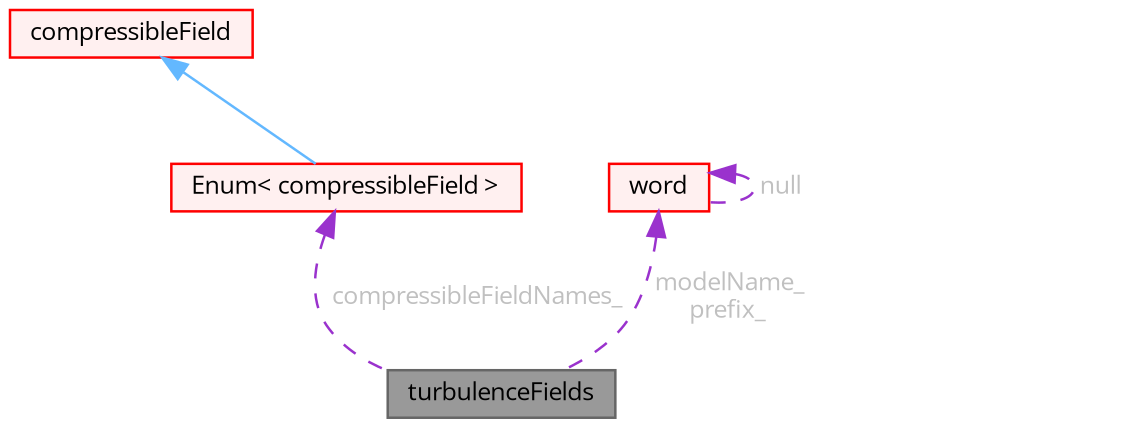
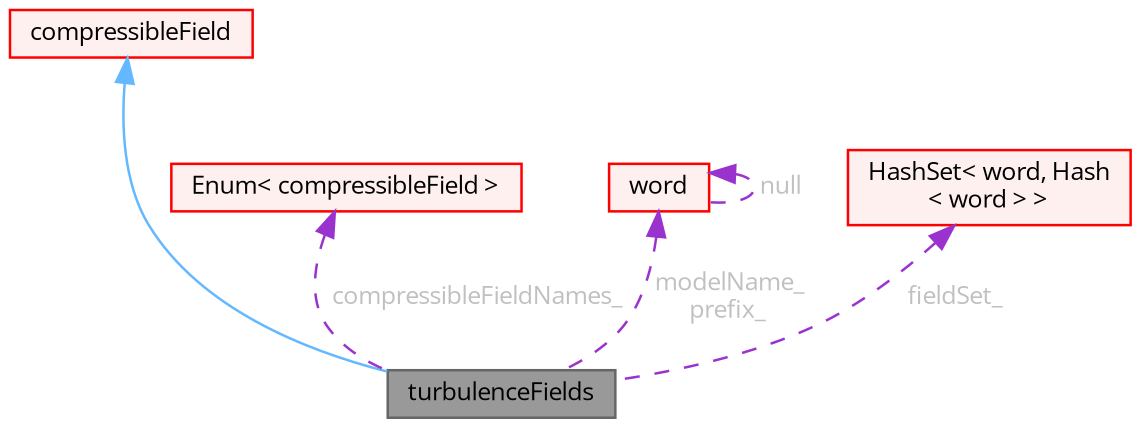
  digraph {
    fontname="Open Sans"
    rankdir=TB
    node [color=red fillcolor="#FFF0F0" fontname="Open Sans" fontsize=10 shape=box style=filled]
    edge [color=darkorchid3 dir=back fontname="Open Sans" fontsize=10 labelfontname=Helvetica labelfontsize=10 style=dashed fontcolor=grey]
    n1 [color=gray40 fillcolor=grey60 fontcolor=black height=0.2 label=turbulenceFields width=0.4]
    n2 [height=0.2 label=compressibleField width=0.4]
    n3 [height=0.2 label="Enum\< compressibleField \>" width=0.4]
    n4 [height=0.2 label=word width=0.4]
-   n2 -> n3 [color=steelblue1 style=solid fontcolor=""]
+   n5 [height=0.2 label="HashSet\< word, Hash\l\< word \> \>" width=0.4]
+   n2 -> n1 [color=steelblue1 style=solid fontcolor=""]
    n3 -> n1 [label=" compressibleFieldNames_"]
    n4 -> n1 [label=" modelName_\nprefix_"]
    n4 -> n4 [label=" null"]
+   n5 -> n1 [label=" fieldSet_"]
  }
